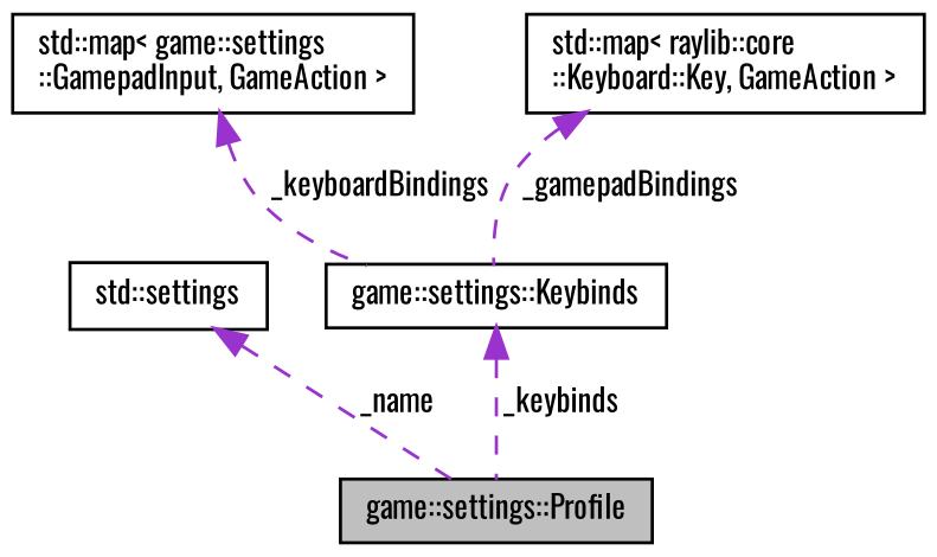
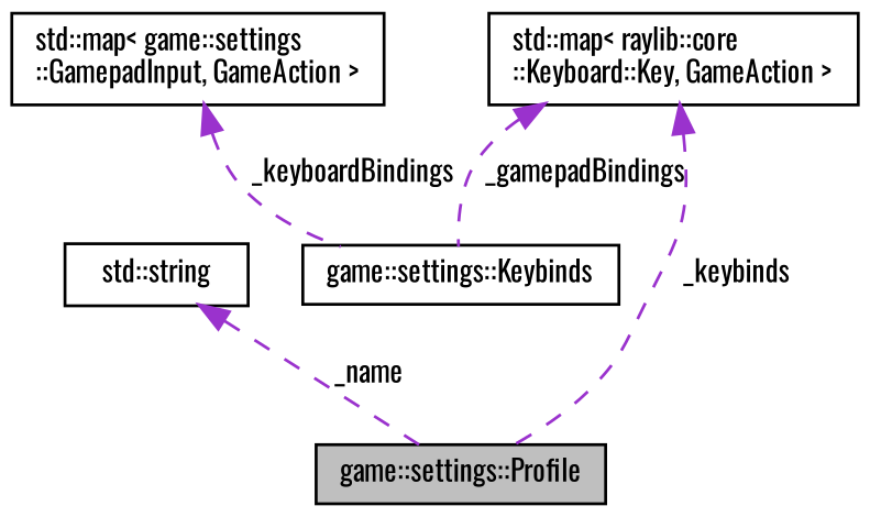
  digraph {
    fontname=Oswald
    rankdir=TB
    node [color=black fillcolor=white fontname=Oswald fontsize=10 shape=record style=filled]
    edge [color=darkorchid3 dir=back fontname=Oswald fontsize=10 labelfontname=Helvetica labelfontsize=10 style=dashed]
    n1 [fillcolor=grey75 fontcolor=black height=0.2 label="game::settings::Profile" width=0.4]
-   n2 [height=0.2 label="std::settings" width=0.4]
+   n2 [height=0.2 label="std::string" width=0.4]
    n3 [height=0.2 label="game::settings::Keybinds" width=0.4]
    n4 [height=0.2 label="std::map\< game::settings\l::GamepadInput, GameAction \>" width=0.4]
    n5 [height=0.2 label="std::map\< raylib::core\l::Keyboard::Key, GameAction \>" width=0.4]
    n2 -> n1 [label=" _name"]
-   n3 -> n1 [label=" _keybinds"]
+   n5 -> n1 [label=" _keybinds"]
    n4 -> n3 [label=" _keyboardBindings"]
    n5 -> n3 [label=" _gamepadBindings"]
  }
